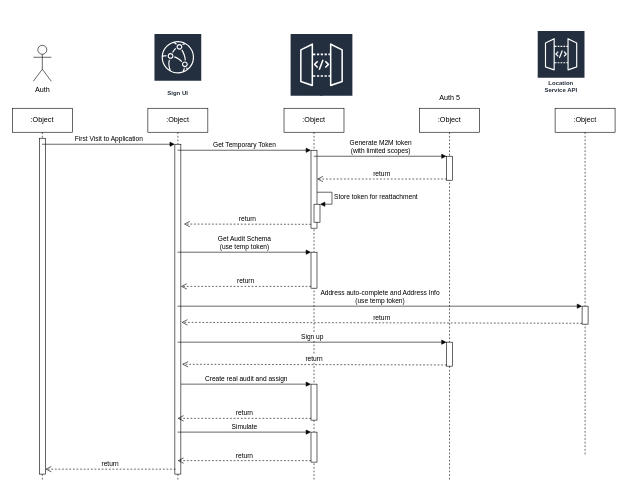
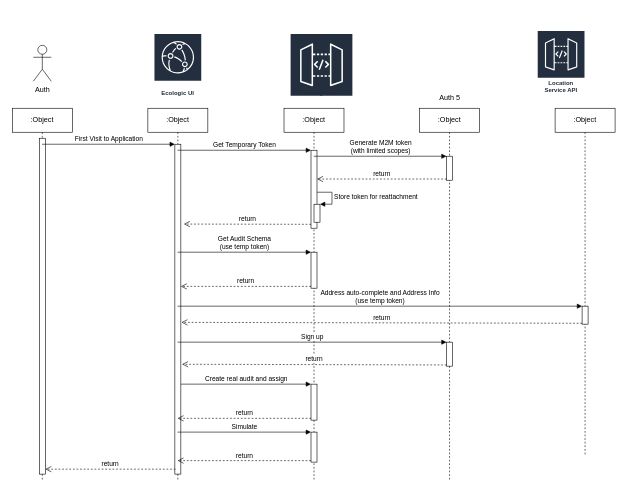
  <mxCell id="0" />
  <mxCell id="1" parent="0" />
  <mxCell id="2" value="Auth" style="shape=umlActor;verticalLabelPosition=bottom;verticalAlign=top;html=1;outlineConnect=0;" vertex="1" parent="1"><mxGeometry x="55" y="75" width="30" height="60" as="geometry" /></mxCell>
  <mxCell id="3" value="Auth 5" style="shape=image;html=1;verticalAlign=top;verticalLabelPosition=bottom;labelBackgroundColor=#ffffff;imageAspect=0;aspect=fixed;image=https://cdn4.iconfinder.com/data/icons/logos-brands-5/24/auth0-128.png" vertex="1" parent="1"><mxGeometry x="685" y="20" width="128" height="128" as="geometry" /></mxCell>
- <mxCell id="4" value="Sign UI" style="outlineConnect=0;fontColor=#232F3E;gradientColor=none;strokeColor=#ffffff;fillColor=#232F3E;dashed=0;verticalLabelPosition=middle;verticalAlign=bottom;align=center;html=1;whiteSpace=wrap;fontSize=10;fontStyle=1;spacing=3;shape=mxgraph.aws4.productIcon;prIcon=mxgraph.aws4.cloudfront;" vertex="1" parent="1"><mxGeometry x="256" y="55" width="80" height="110" as="geometry" /></mxCell>
+ <mxCell id="4" value="Ecologic UI" style="outlineConnect=0;fontColor=#232F3E;gradientColor=none;strokeColor=#ffffff;fillColor=#232F3E;dashed=0;verticalLabelPosition=middle;verticalAlign=bottom;align=center;html=1;whiteSpace=wrap;fontSize=10;fontStyle=1;spacing=3;shape=mxgraph.aws4.productIcon;prIcon=mxgraph.aws4.cloudfront;" vertex="1" parent="1"><mxGeometry x="256" y="55" width="80" height="110" as="geometry" /></mxCell>
  <mxCell id="5" value="Ecologic API&lt;br&gt;" style="outlineConnect=0;fontColor=#232F3E;gradientColor=none;strokeColor=#ffffff;fillColor=#232F3E;dashed=0;verticalLabelPosition=middle;verticalAlign=bottom;align=center;html=1;whiteSpace=wrap;fontSize=10;fontStyle=1;spacing=3;shape=mxgraph.aws4.productIcon;prIcon=mxgraph.aws4.api_gateway;" vertex="1" parent="1"><mxGeometry x="483" y="55" width="105" height="110" as="geometry" /></mxCell>
  <mxCell id="6" value="Location Service API" style="outlineConnect=0;fontColor=#232F3E;gradientColor=none;strokeColor=#ffffff;fillColor=#232F3E;dashed=0;verticalLabelPosition=middle;verticalAlign=bottom;align=center;html=1;whiteSpace=wrap;fontSize=10;fontStyle=1;spacing=3;shape=mxgraph.aws4.productIcon;prIcon=mxgraph.aws4.api_gateway;" vertex="1" parent="1"><mxGeometry x="895" y="50" width="80" height="110" as="geometry" /></mxCell>
  <mxCell id="7" value=":Object" style="shape=umlLifeline;perimeter=lifelinePerimeter;whiteSpace=wrap;html=1;container=1;collapsible=0;recursiveResize=0;outlineConnect=0;" vertex="1" parent="1"><mxGeometry x="20" y="180" width="100" height="620" as="geometry" /></mxCell>
  <mxCell id="8" value="" style="html=1;points=[];perimeter=orthogonalPerimeter;" vertex="1" parent="7"><mxGeometry x="45" y="50" width="10" height="560" as="geometry" /></mxCell>
  <mxCell id="9" value=":Object" style="shape=umlLifeline;perimeter=lifelinePerimeter;whiteSpace=wrap;html=1;container=1;collapsible=0;recursiveResize=0;outlineConnect=0;" vertex="1" parent="1"><mxGeometry x="246" y="180" width="100" height="620" as="geometry" /></mxCell>
  <mxCell id="10" value="" style="html=1;points=[];perimeter=orthogonalPerimeter;" vertex="1" parent="9"><mxGeometry x="45" y="60" width="10" height="550" as="geometry" /></mxCell>
  <mxCell id="11" value=":Object" style="shape=umlLifeline;perimeter=lifelinePerimeter;whiteSpace=wrap;html=1;container=1;collapsible=0;recursiveResize=0;outlineConnect=0;" vertex="1" parent="1"><mxGeometry x="473" y="180" width="100" height="620" as="geometry" /></mxCell>
  <mxCell id="12" value="" style="html=1;points=[];perimeter=orthogonalPerimeter;" vertex="1" parent="11"><mxGeometry x="45" y="70" width="10" height="130" as="geometry" /></mxCell>
  <mxCell id="13" value="" style="html=1;points=[];perimeter=orthogonalPerimeter;" vertex="1" parent="11"><mxGeometry x="50" y="160" width="10" height="30" as="geometry" /></mxCell>
  <mxCell id="14" value="Store token for reattachment" style="edgeStyle=orthogonalEdgeStyle;html=1;align=left;spacingLeft=2;endArrow=block;rounded=0;entryX=1;entryY=0;" edge="1" target="13" parent="11"><mxGeometry relative="1" as="geometry"><mxPoint x="55" y="140" as="sourcePoint" /><Array as="points"><mxPoint x="80" y="140" /></Array></mxGeometry></mxCell>
  <mxCell id="15" value="" style="html=1;points=[];perimeter=orthogonalPerimeter;" vertex="1" parent="11"><mxGeometry x="45" y="240" width="10" height="60" as="geometry" /></mxCell>
  <mxCell id="16" value="" style="html=1;points=[];perimeter=orthogonalPerimeter;" vertex="1" parent="11"><mxGeometry x="45" y="460" width="10" height="60" as="geometry" /></mxCell>
  <mxCell id="17" value="" style="html=1;points=[];perimeter=orthogonalPerimeter;" vertex="1" parent="11"><mxGeometry x="45" y="540" width="10" height="50" as="geometry" /></mxCell>
  <mxCell id="18" value=":Object" style="shape=umlLifeline;perimeter=lifelinePerimeter;whiteSpace=wrap;html=1;container=1;collapsible=0;recursiveResize=0;outlineConnect=0;" vertex="1" parent="1"><mxGeometry x="699" y="180" width="100" height="620" as="geometry" /></mxCell>
  <mxCell id="19" value="" style="html=1;points=[];perimeter=orthogonalPerimeter;" vertex="1" parent="18"><mxGeometry x="45" y="80" width="10" height="40" as="geometry" /></mxCell>
  <mxCell id="20" value="" style="html=1;points=[];perimeter=orthogonalPerimeter;" vertex="1" parent="18"><mxGeometry x="45" y="390" width="10" height="40" as="geometry" /></mxCell>
  <mxCell id="21" value=":Object" style="shape=umlLifeline;perimeter=lifelinePerimeter;whiteSpace=wrap;html=1;container=1;collapsible=0;recursiveResize=0;outlineConnect=0;" vertex="1" parent="1"><mxGeometry x="925" y="180" width="100" height="580" as="geometry" /></mxCell>
  <mxCell id="22" value="" style="html=1;points=[];perimeter=orthogonalPerimeter;" vertex="1" parent="21"><mxGeometry x="45" y="330" width="10" height="30" as="geometry" /></mxCell>
  <mxCell id="23" value="First Visit to Application" style="html=1;verticalAlign=bottom;endArrow=block;entryX=0;entryY=0;" edge="1" target="10" parent="1" source="7"><mxGeometry relative="1" as="geometry"><mxPoint x="221" y="360" as="sourcePoint" /></mxGeometry></mxCell>
  <mxCell id="24" value="return" style="html=1;verticalAlign=bottom;endArrow=open;dashed=1;endSize=8;exitX=0.1;exitY=0.985;exitDx=0;exitDy=0;exitPerimeter=0;" edge="1" source="10" parent="1" target="8"><mxGeometry relative="1" as="geometry"><mxPoint x="221" y="436" as="targetPoint" /></mxGeometry></mxCell>
  <mxCell id="25" value="Get Temporary Token" style="html=1;verticalAlign=bottom;endArrow=block;entryX=0;entryY=0;" edge="1" target="12" parent="1" source="9"><mxGeometry relative="1" as="geometry"><mxPoint x="448" y="250" as="sourcePoint" /></mxGeometry></mxCell>
  <mxCell id="26" value="Generate M2M token&lt;br&gt;(with limited scopes)" style="html=1;verticalAlign=bottom;endArrow=block;entryX=0;entryY=0;" edge="1" target="19" parent="1" source="11"><mxGeometry relative="1" as="geometry"><mxPoint x="674" y="260" as="sourcePoint" /></mxGeometry></mxCell>
  <mxCell id="27" value="return" style="html=1;verticalAlign=bottom;endArrow=open;dashed=1;endSize=8;exitX=0;exitY=0.95;" edge="1" source="19" parent="1" target="12"><mxGeometry relative="1" as="geometry"><mxPoint x="674" y="336" as="targetPoint" /></mxGeometry></mxCell>
  <mxCell id="28" value="return" style="html=1;verticalAlign=bottom;endArrow=open;dashed=1;endSize=8;exitX=0;exitY=0.95;entryX=1.5;entryY=0.242;entryDx=0;entryDy=0;entryPerimeter=0;" edge="1" source="12" parent="1" target="10"><mxGeometry relative="1" as="geometry"><mxPoint x="358" y="350" as="targetPoint" /></mxGeometry></mxCell>
  <mxCell id="29" value="Get Audit Schema&lt;br&gt;(use temp token)" style="html=1;verticalAlign=bottom;endArrow=block;entryX=0;entryY=0;" edge="1" target="15" parent="1" source="9"><mxGeometry relative="1" as="geometry"><mxPoint x="448" y="390" as="sourcePoint" /></mxGeometry></mxCell>
  <mxCell id="30" value="return" style="html=1;verticalAlign=bottom;endArrow=open;dashed=1;endSize=8;exitX=0;exitY=0.95;" edge="1" source="15" parent="1" target="10"><mxGeometry relative="1" as="geometry"><mxPoint x="298" y="477" as="targetPoint" /></mxGeometry></mxCell>
  <mxCell id="31" value="Address auto-complete and Address Info&lt;br&gt;(use temp token)" style="html=1;verticalAlign=bottom;endArrow=block;entryX=0;entryY=0;" edge="1" target="22" parent="1" source="9"><mxGeometry relative="1" as="geometry"><mxPoint x="900" y="510" as="sourcePoint" /></mxGeometry></mxCell>
  <mxCell id="32" value="return" style="html=1;verticalAlign=bottom;endArrow=open;dashed=1;endSize=8;exitX=0;exitY=0.95;entryX=1.1;entryY=0.54;entryDx=0;entryDy=0;entryPerimeter=0;" edge="1" source="22" parent="1" target="10"><mxGeometry relative="1" as="geometry"><mxPoint x="348" y="539" as="targetPoint" /></mxGeometry></mxCell>
  <mxCell id="33" value="Sign up" style="html=1;verticalAlign=bottom;endArrow=block;entryX=0;entryY=0;" edge="1" target="20" parent="1" source="9"><mxGeometry relative="1" as="geometry"><mxPoint x="674" y="560" as="sourcePoint" /></mxGeometry></mxCell>
  <mxCell id="34" value="return" style="html=1;verticalAlign=bottom;endArrow=open;dashed=1;endSize=8;exitX=0;exitY=0.95;entryX=1.2;entryY=0.667;entryDx=0;entryDy=0;entryPerimeter=0;" edge="1" source="20" parent="1" target="10"><mxGeometry relative="1" as="geometry"><mxPoint x="674" y="636" as="targetPoint" /></mxGeometry></mxCell>
  <mxCell id="35" value="Create real audit and assign" style="html=1;verticalAlign=bottom;endArrow=block;entryX=0;entryY=0;" edge="1" target="16" parent="1" source="10"><mxGeometry relative="1" as="geometry"><mxPoint x="448" y="620" as="sourcePoint" /></mxGeometry></mxCell>
  <mxCell id="36" value="return" style="html=1;verticalAlign=bottom;endArrow=open;dashed=1;endSize=8;exitX=0;exitY=0.95;" edge="1" source="16" parent="1" target="9"><mxGeometry relative="1" as="geometry"><mxPoint x="448" y="696" as="targetPoint" /></mxGeometry></mxCell>
  <mxCell id="37" value="Simulate" style="html=1;verticalAlign=bottom;endArrow=block;entryX=0;entryY=0;" edge="1" target="17" parent="1" source="9"><mxGeometry relative="1" as="geometry"><mxPoint x="448" y="720" as="sourcePoint" /></mxGeometry></mxCell>
  <mxCell id="38" value="return" style="html=1;verticalAlign=bottom;endArrow=open;dashed=1;endSize=8;exitX=0;exitY=0.95;" edge="1" source="17" parent="1" target="9"><mxGeometry relative="1" as="geometry"><mxPoint x="448" y="796" as="targetPoint" /></mxGeometry></mxCell>
